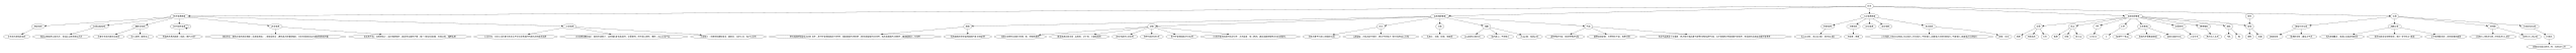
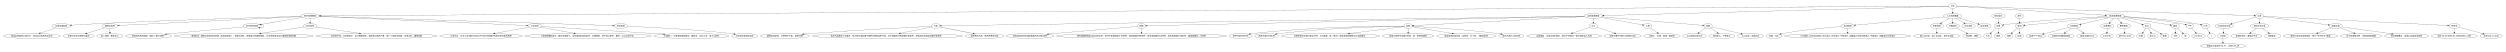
  digraph {
    fontname="JetBrains Mono"
    rankdir=TB
    "人民币"="十五日元"
    node [fontname="JetBrains Mono"]
    edge [fontname="JetBrains Mono"]
    "日本"
    "位置"
    "经济地理要素"
    "自然地理要素"
    "人文地理要素"
    "旅游地理要素"
    "经纬度"
    "行政区划位置"
    "海陆分布位置"
    "战略位置"
    "农业地理"
    "工业地理"
    "商业地理"
    "交通运输地理"
    "服务业地理"
    "对外贸易地理"
    "地貌"
    "气候"
    "植物"
    "动物"
    "水文"
    "土壤"
    "政治地理"
    "军事地理"
    "宗教地理"
    "文化地理"
    "语言地理"
    "景点"
    "路线"
    "交通"
    "食宿"
    APP
    "汇率"
    "注意事项"
    n35 [label="交通便利"]
    "费用预算"
    "北纬30_38东经130_49到北纬44_087"
    "东经145_15之间"
    "行政区"
    "亚洲的东部，濒临太平洋"
    "四面靠海，"
    "坚持日美安全保障体制，奉行“专守防卫”政策"
    "位于亚洲最东部，没有接壤的国家"
    "岛内资源匮乏，靠港口运输发展经济"
    "首都东京是北纬35_70，东经139_69"
    "渔业发达：拥有丰富的渔业资源（北海道渔场），造船业发达，拥有庞大的捕捞船队。日本发展渔业实行捕捞和养殖并重"
    "农业单产高：日本耕地少，实行精耕细作，提高单位面积产量，推广小型农业机械，发展水利，施用化肥"
    "工业分布：日本工业主要分布在太平洋沿岸和濑户内海沿岸的狭长地带"
    "日本原料燃料贫乏，国内市场狭小。这些地区多优良港湾，交通便利，利于进口原料、燃料，出口工业产品。"
    "工业部门：主要有机械制造业、建筑业、化学工业、电子工业等"
    "分布在沿海地区城市"
    "客运以铁路和公路为主，货运以公路和海运为主"
    "匠人精神，服务至上"
    "主要分布在沿海发达城市"
    "有贸易关系的国家（地区）数约200个"
    "以山地和丘陵为主"
    "境内多山，平原狭小"
    "火山之国，地震之邦"
    "温带季风气候、亚热带季风气候"
    "夏季炎热多雨，冬季寒冷干燥，四季分明"
    "南北气温差异十分显著。绝大部分地区属于四季分明的温带气候，位于南部的冲绳则属于亚热带，而北部的北海道却属于亚寒带。 "
    "野生植物种类多达31800余种，其中纤管束植物为7087种，藻类植物约5500种，藓苔类植物约1800种，地衣类植物约1000种，菌类植物16，500种"
    "具有较高经济价值的植物约有1500多种"
    "体形大的野生动物只有熊、狼、野猪和鹿等"
    "渔业资源比较丰富，金枪鱼、沙丁鱼、大麻哈鱼等"
    "原生鸟类约140余种"
    "寒带鸟类约150种"
-   "热带鸟类约50余种" [label="其中纤管束植物为50余种"]
+   "热带鸟类约50余种"
    "日本特有的鸟类约有近50种。水鸟较多。雉（野鸡）因其美丽而被尊为日本的国鸟。"
    "年降水量平均在1630毫米左右"
    "山高坡陡，河流又多不很长，降水中有很大一部分迅即流人大海"
    "水稻土、红壤、棕壤、褐壤等"
    "八大地区_分别为北海道_东北地方_关东地方_中部地方_近畿地方又称关西地方_中国地方_四国地方九州地方"
    "首都：东京"
    "陆上自卫队，海上自卫队，航空自卫队"
    "神道教，佛教"
    "银座"
    "京都"
    "富士山"
    "飞机"
    "船"
    "火车"
    "地铁"
    "有轨电车"
    "海鲜"
    "拉面"
    Airbinb
    1
    "在国内开通数据漫游"
    "提前兑换好日元"
    "租赁WiFi热点"
    n92 [label="工业分布"]
    "两万元人名币"
    "寿司"
    "日本" -> "位置"
    "日本" -> "经济地理要素"
    "日本" -> "自然地理要素"
    "日本" -> "人文地理要素"
    "日本" -> "旅游地理要素"
    "位置" -> "经纬度"
    "位置" -> "行政区划位置"
    "位置" -> "海陆分布位置"
    "位置" -> "战略位置"
    "经济地理要素" -> "农业地理"
    "经济地理要素" -> "工业地理"
    "经济地理要素" -> "商业地理"
    "经济地理要素" -> "交通运输地理"
    "经济地理要素" -> "服务业地理"
    "经济地理要素" -> "对外贸易地理"
    "自然地理要素" -> "地貌"
    "自然地理要素" -> "气候"
    "自然地理要素" -> "植物"
    "自然地理要素" -> "动物"
    "自然地理要素" -> "水文"
    "自然地理要素" -> "土壤"
    "人文地理要素" -> "政治地理"
    "人文地理要素" -> "军事地理"
    "人文地理要素" -> "宗教地理"
    "人文地理要素" -> "文化地理"
    "人文地理要素" -> "语言地理"
    "旅游地理要素" -> "景点"
    "旅游地理要素" -> "路线"
    "旅游地理要素" -> "交通"
    "旅游地理要素" -> "食宿"
    "旅游地理要素" -> APP
    "旅游地理要素" -> "汇率"
    "旅游地理要素" -> "注意事项"
    "旅游地理要素" -> n35
    "旅游地理要素" -> "费用预算"
    "经纬度" -> "北纬30_38东经130_49到北纬44_087"
    "经纬度" -> "东经145_15之间"
    "行政区划位置" -> "行政区"
    "海陆分布位置" -> "亚洲的东部，濒临太平洋"
    "海陆分布位置" -> "四面靠海，"
    "战略位置" -> "坚持日美安全保障体制，奉行“专守防卫”政策"
    "战略位置" -> "位于亚洲最东部，没有接壤的国家"
    "战略位置" -> "岛内资源匮乏，靠港口运输发展经济"
    "农业地理" -> "渔业发达：拥有丰富的渔业资源（北海道渔场），造船业发达，拥有庞大的捕捞船队。日本发展渔业实行捕捞和养殖并重"
    "农业地理" -> "农业单产高：日本耕地少，实行精耕细作，提高单位面积产量，推广小型农业机械，发展水利，施用化肥"
    "工业地理" -> "工业分布：日本工业主要分布在太平洋沿岸和濑户内海沿岸的狭长地带"
    "工业地理" -> "日本原料燃料贫乏，国内市场狭小。这些地区多优良港湾，交通便利，利于进口原料、燃料，出口工业产品。"
    "工业地理" -> "工业部门：主要有机械制造业、建筑业、化学工业、电子工业等"
    "商业地理" -> "分布在沿海地区城市"
    "交通运输地理" -> "客运以铁路和公路为主，货运以公路和海运为主"
    "服务业地理" -> "匠人精神，服务至上"
    "服务业地理" -> "主要分布在沿海发达城市"
    "对外贸易地理" -> "对外贸易地理"
    "对外贸易地理" -> "有贸易关系的国家（地区）数约200个"
    "地貌" -> "以山地和丘陵为主"
    "地貌" -> "境内多山，平原狭小"
    "地貌" -> "火山之国，地震之邦"
    "气候" -> "温带季风气候、亚热带季风气候"
    "气候" -> "夏季炎热多雨，冬季寒冷干燥，四季分明"
    "气候" -> "南北气温差异十分显著。绝大部分地区属于四季分明的温带气候，位于南部的冲绳则属于亚热带，而北部的北海道却属于亚寒带。 "
    "植物" -> "野生植物种类多达31800余种，其中纤管束植物为7087种，藻类植物约5500种，藓苔类植物约1800种，地衣类植物约1000种，菌类植物16，500种"
    "植物" -> "具有较高经济价值的植物约有1500多种"
    "动物" -> "体形大的野生动物只有熊、狼、野猪和鹿等"
    "动物" -> "渔业资源比较丰富，金枪鱼、沙丁鱼、大麻哈鱼等"
    "动物" -> "原生鸟类约140余种"
    "动物" -> "寒带鸟类约150种"
    "动物" -> "热带鸟类约50余种"
    "动物" -> "日本特有的鸟类约有近50种。水鸟较多。雉（野鸡）因其美丽而被尊为日本的国鸟。"
    "水文" -> "年降水量平均在1630毫米左右"
    "水文" -> "山高坡陡，河流又多不很长，降水中有很大一部分迅即流人大海"
    "土壤" -> "水稻土、红壤、棕壤、褐壤等"
    "政治地理" -> "八大地区_分别为北海道_东北地方_关东地方_中部地方_近畿地方又称关西地方_中国地方_四国地方九州地方"
    "政治地理" -> "首都：东京"
    "军事地理" -> "陆上自卫队，海上自卫队，航空自卫队"
    "宗教地理" -> "神道教，佛教"
    "景点" -> "银座"
    "景点" -> "京都"
    "景点" -> "富士山"
    "路线" -> "飞机"
    "路线" -> "船"
    "交通" -> "火车"
    "交通" -> "地铁"
-   "交通" -> "有轨电车"
+   "有轨电车" -> "交通"
    "食宿" -> "海鲜"
    "食宿" -> "拉面"
    APP -> Airbinb
    "汇率" -> 1
    "注意事项" -> "在国内开通数据漫游"
    "注意事项" -> "提前兑换好日元"
    "注意事项" -> "租赁WiFi热点"
    n35 -> n92
    "费用预算" -> "两万元人名币"
    "行政区" -> "首都东京是北纬35_70，东经139_69"
    "寿司" -> "食宿"
  }
